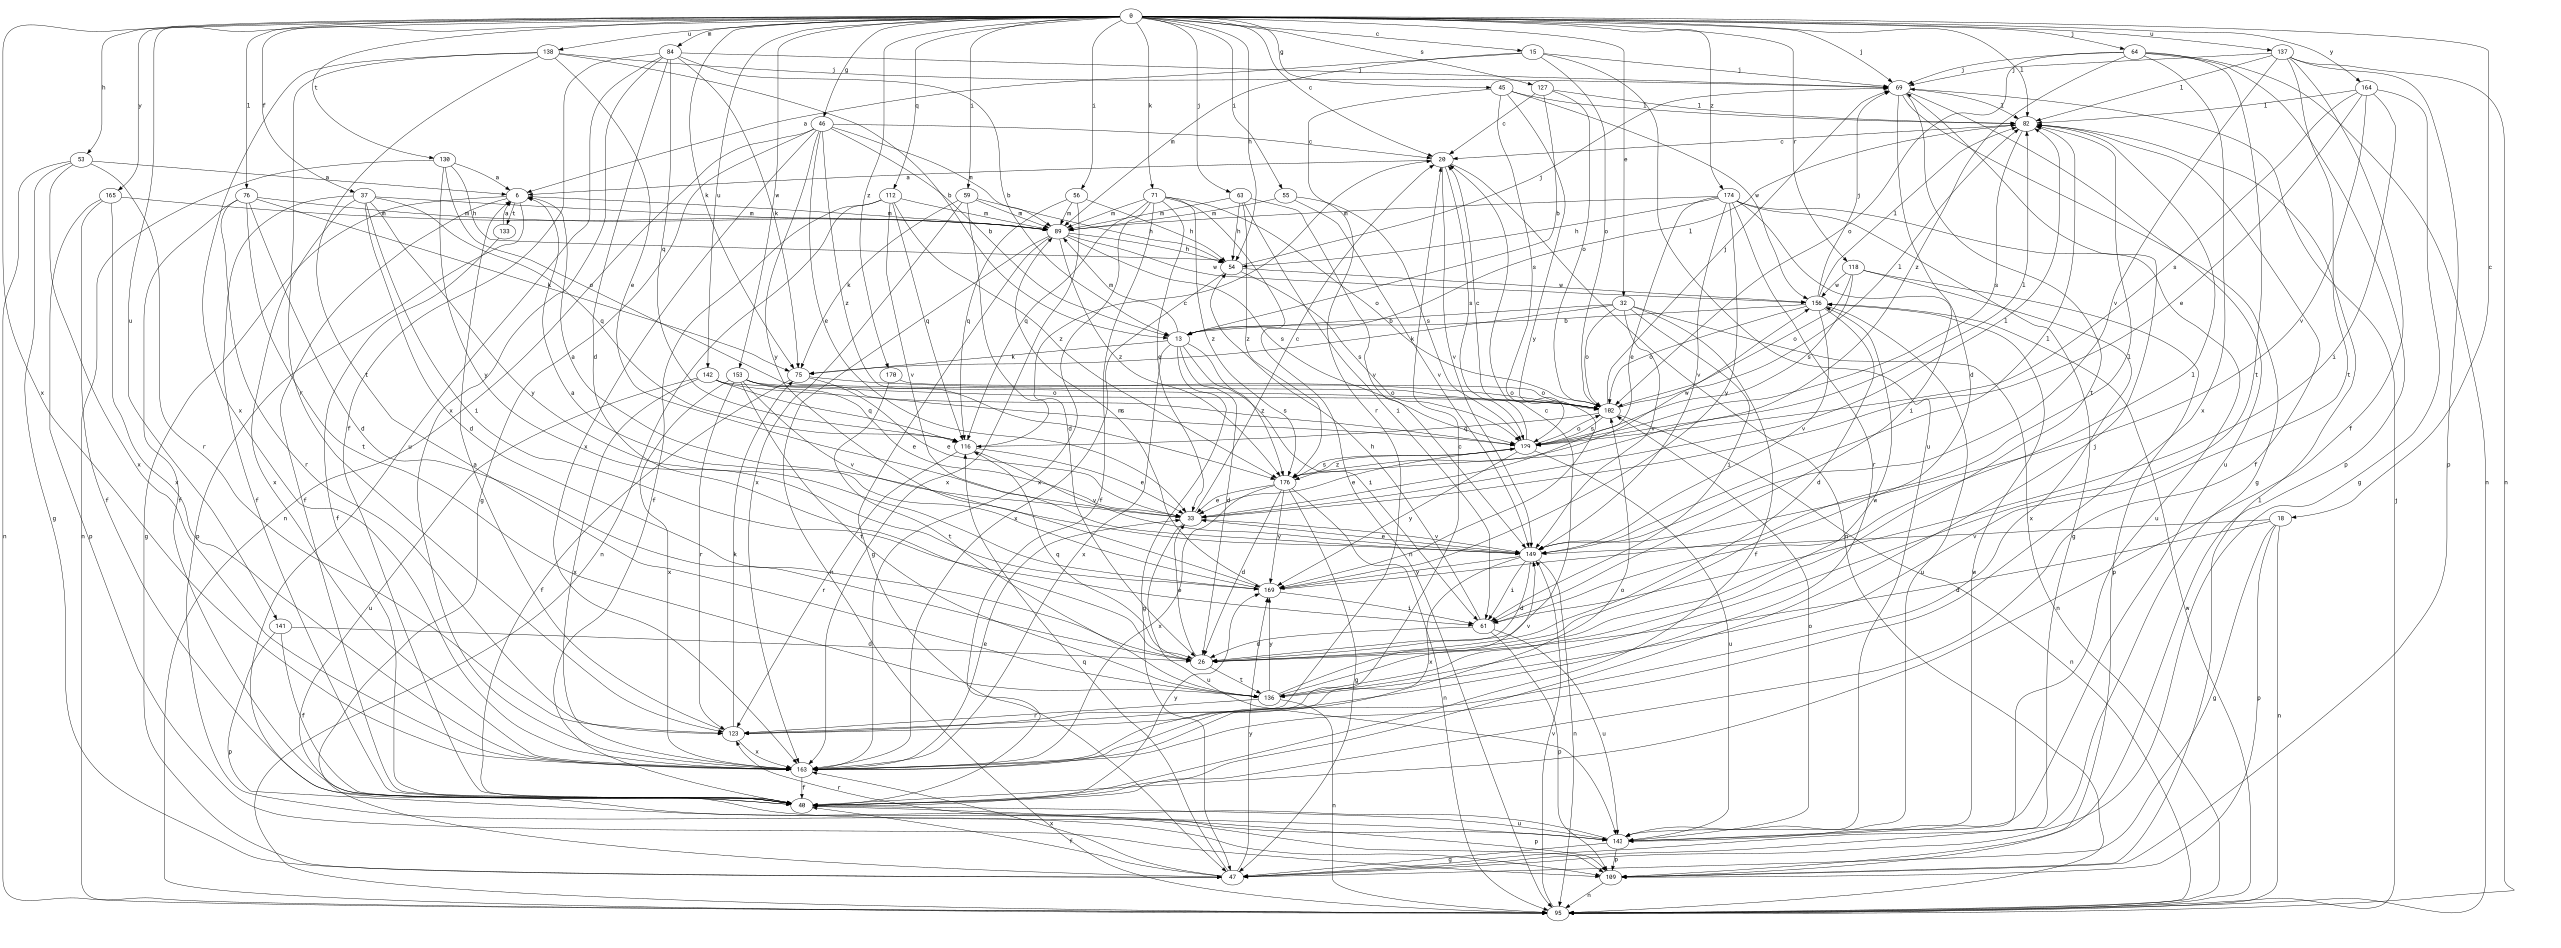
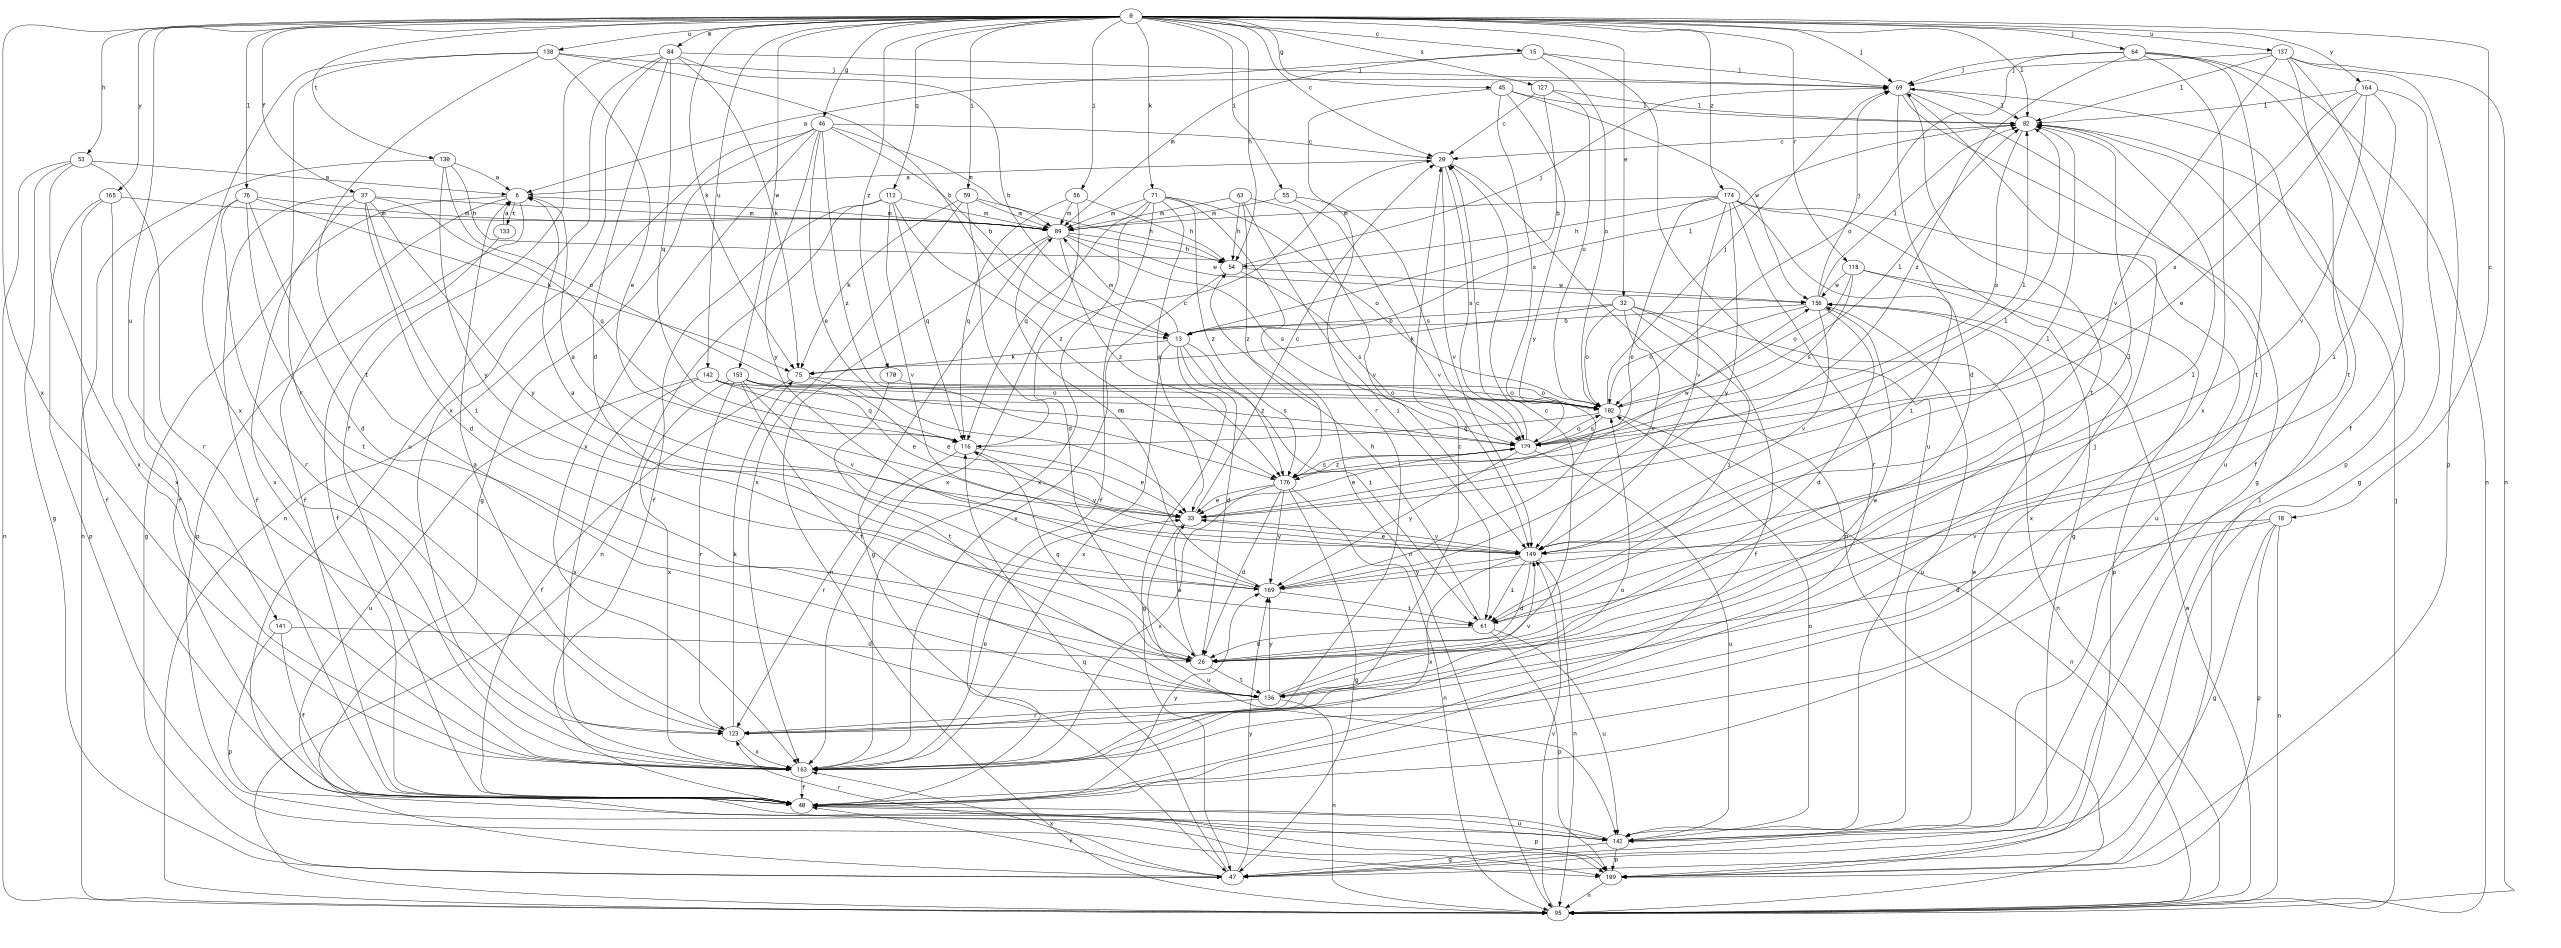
  strict digraph {
    fontname="Roboto Mono"
    node [fontname="Roboto Mono"]
    edge [fontname="Roboto Mono"]
    0
    15
    18
    20
    32
    37
    45
    46
    53
    54
    55
    56
    59
    63
    64
    69
    71
    75
    76
    82
    84
    112
    118
    127
    130
    137
    138
    141
    142
    153
    163
    164
    165
    170
    174
    6
    89
    102
    143
    109
    47
    26
    95
    149
    129
    40
    13
    61
    116
    169
    123
    156
    176
    33
    136
    133
    0 -> 15 [label=c]
    0 -> 18 [label=c]
    0 -> 20 [label=c]
    0 -> 32 [label=e]
    0 -> 37 [label=f]
    0 -> 45 [label=g]
    0 -> 46 [label=g]
    0 -> 53 [label=h]
    0 -> 54 [label=h]
    0 -> 55 [label=i]
    0 -> 56 [label=i]
    0 -> 59 [label=i]
-   0 -> 63 [label=j]
    0 -> 64 [label=j]
    0 -> 69 [label=j]
    0 -> 71 [label=k]
    0 -> 75 [label=k]
    0 -> 76 [label=l]
    0 -> 82 [label=l]
    0 -> 84 [label=m]
    0 -> 112 [label=q]
    0 -> 118 [label=r]
    0 -> 127 [label=s]
    0 -> 130 [label=t]
    0 -> 137 [label=u]
    0 -> 138 [label=u]
    0 -> 141 [label=u]
    0 -> 142 [label=u]
    0 -> 153 [label=w]
    0 -> 163 [label=x]
    0 -> 164 [label=y]
    0 -> 165 [label=y]
    0 -> 170 [label=z]
    0 -> 174 [label=z]
    15 -> 69 [label=j]
    15 -> 6 [label=a]
    15 -> 89 [label=m]
    15 -> 102 [label=o]
    15 -> 143 [label=u]
    18 -> 109 [label=p]
    18 -> 47 [label=g]
    18 -> 26 [label=d]
    18 -> 95 [label=n]
    18 -> 149 [label=v]
    20 -> 6 [label=a]
    20 -> 95 [label=n]
    20 -> 149 [label=v]
    20 -> 129 [label=s]
    32 -> 75 [label=k]
    32 -> 102 [label=o]
    32 -> 95 [label=n]
    32 -> 149 [label=v]
    32 -> 40 [label=f]
    32 -> 13 [label=b]
    32 -> 61 [label=i]
    37 -> 163 [label=x]
    37 -> 89 [label=m]
    37 -> 26 [label=d]
    37 -> 40 [label=f]
    37 -> 61 [label=i]
    37 -> 116 [label=q]
    37 -> 169 [label=y]
    45 -> 82 [label=l]
    45 -> 129 [label=s]
    45 -> 169 [label=y]
    45 -> 123 [label=r]
    45 -> 156 [label=w]
    46 -> 20 [label=c]
    46 -> 163 [label=x]
    46 -> 89 [label=m]
    46 -> 47 [label=g]
    46 -> 95 [label=n]
    46 -> 13 [label=b]
    46 -> 169 [label=y]
    46 -> 176 [label=z]
    46 -> 33 [label=e]
    53 -> 163 [label=x]
    53 -> 6 [label=a]
    53 -> 47 [label=g]
    53 -> 95 [label=n]
    53 -> 123 [label=r]
    54 -> 69 [label=j]
    54 -> 163 [label=x]
    54 -> 129 [label=s]
    54 -> 156 [label=w]
    55 -> 89 [label=m]
    55 -> 149 [label=v]
    55 -> 129 [label=s]
    56 -> 54 [label=h]
    56 -> 163 [label=x]
    56 -> 89 [label=m]
    56 -> 116 [label=q]
    59 -> 54 [label=h]
    59 -> 75 [label=k]
    59 -> 163 [label=x]
    59 -> 89 [label=m]
    59 -> 26 [label=d]
    63 -> 54 [label=h]
    63 -> 89 [label=m]
    63 -> 149 [label=v]
    63 -> 61 [label=i]
    63 -> 176 [label=z]
    64 -> 69 [label=j]
    64 -> 163 [label=x]
    64 -> 102 [label=o]
    64 -> 109 [label=p]
    64 -> 95 [label=n]
    64 -> 176 [label=z]
    64 -> 136 [label=t]
    69 -> 82 [label=l]
    69 -> 143 [label=u]
    69 -> 47 [label=g]
    69 -> 26 [label=d]
    69 -> 136 [label=t]
    71 -> 163 [label=x]
    71 -> 89 [label=m]
    71 -> 102 [label=o]
    71 -> 95 [label=n]
    71 -> 40 [label=f]
    71 -> 116 [label=q]
    71 -> 176 [label=z]
    71 -> 33 [label=e]
    75 -> 102 [label=o]
    75 -> 40 [label=f]
    75 -> 33 [label=e]
    76 -> 75 [label=k]
    76 -> 89 [label=m]
    76 -> 26 [label=d]
    76 -> 40 [label=f]
    76 -> 123 [label=r]
    76 -> 136 [label=t]
    82 -> 20 [label=c]
    82 -> 129 [label=s]
    82 -> 40 [label=f]
    84 -> 69 [label=j]
    84 -> 75 [label=k]
    84 -> 163 [label=x]
    84 -> 143 [label=u]
    84 -> 26 [label=d]
    84 -> 40 [label=f]
    84 -> 13 [label=b]
    84 -> 116 [label=q]
    112 -> 89 [label=m]
    112 -> 95 [label=n]
    112 -> 149 [label=v]
    112 -> 40 [label=f]
    112 -> 116 [label=q]
    112 -> 176 [label=z]
    118 -> 163 [label=x]
    118 -> 102 [label=o]
    118 -> 109 [label=p]
    118 -> 129 [label=s]
    118 -> 156 [label=w]
    127 -> 20 [label=c]
    127 -> 82 [label=l]
    127 -> 102 [label=o]
    127 -> 13 [label=b]
    130 -> 54 [label=h]
    130 -> 6 [label=a]
    130 -> 102 [label=o]
    130 -> 95 [label=n]
    130 -> 169 [label=y]
    137 -> 69 [label=j]
    137 -> 82 [label=l]
    137 -> 109 [label=p]
    137 -> 95 [label=n]
    137 -> 149 [label=v]
    137 -> 40 [label=f]
    137 -> 136 [label=t]
    138 -> 69 [label=j]
    138 -> 163 [label=x]
    138 -> 13 [label=b]
    138 -> 123 [label=r]
    138 -> 33 [label=e]
    138 -> 136 [label=t]
    141 -> 109 [label=p]
    141 -> 26 [label=d]
    141 -> 40 [label=f]
    142 -> 163 [label=x]
    142 -> 102 [label=o]
    142 -> 143 [label=u]
    142 -> 129 [label=s]
    142 -> 116 [label=q]
    153 -> 163 [label=x]
    153 -> 102 [label=o]
    153 -> 149 [label=v]
    153 -> 129 [label=s]
    153 -> 123 [label=r]
    153 -> 33 [label=e]
    153 -> 136 [label=t]
    163 -> 102 [label=o]
    163 -> 40 [label=f]
    163 -> 33 [label=e]
    164 -> 82 [label=l]
    164 -> 47 [label=g]
    164 -> 149 [label=v]
    164 -> 129 [label=s]
    164 -> 61 [label=i]
    164 -> 33 [label=e]
    165 -> 163 [label=x]
    165 -> 89 [label=m]
    165 -> 109 [label=p]
    165 -> 40 [label=f]
    170 -> 102 [label=o]
    170 -> 136 [label=t]
    174 -> 54 [label=h]
    174 -> 89 [label=m]
    174 -> 143 [label=u]
    174 -> 47 [label=g]
    174 -> 149 [label=v]
    174 -> 61 [label=i]
    174 -> 169 [label=y]
    174 -> 123 [label=r]
    174 -> 33 [label=e]
    6 -> 89 [label=m]
    6 -> 109 [label=p]
    6 -> 47 [label=g]
    6 -> 40 [label=f]
    6 -> 133 [label=t]
    89 -> 54 [label=h]
    89 -> 47 [label=g]
    89 -> 95 [label=n]
    89 -> 129 [label=s]
    89 -> 156 [label=w]
    89 -> 176 [label=z]
    102 -> 69 [label=j]
    102 -> 82 [label=l]
    102 -> 95 [label=n]
    102 -> 129 [label=s]
    102 -> 116 [label=q]
    143 -> 102 [label=o]
    143 -> 109 [label=p]
    143 -> 47 [label=g]
    143 -> 123 [label=r]
    143 -> 156 [label=w]
    109 -> 82 [label=l]
    109 -> 95 [label=n]
    47 -> 163 [label=x]
    47 -> 40 [label=f]
    47 -> 116 [label=q]
    47 -> 169 [label=y]
    26 -> 20 [label=c]
    26 -> 116 [label=q]
    26 -> 33 [label=e]
    26 -> 136 [label=t]
    95 -> 69 [label=j]
    95 -> 149 [label=v]
    95 -> 156 [label=w]
    149 -> 82 [label=l]
    149 -> 163 [label=x]
    149 -> 26 [label=d]
    149 -> 95 [label=n]
    149 -> 61 [label=i]
    149 -> 169 [label=y]
    149 -> 33 [label=e]
    129 -> 20 [label=c]
    129 -> 82 [label=l]
    129 -> 102 [label=o]
    129 -> 143 [label=u]
    129 -> 169 [label=y]
    129 -> 176 [label=z]
    129 -> 33 [label=e]
    40 -> 69 [label=j]
    40 -> 143 [label=u]
    40 -> 109 [label=p]
    40 -> 169 [label=y]
    13 -> 75 [label=k]
    13 -> 82 [label=l]
    13 -> 163 [label=x]
    13 -> 89 [label=m]
    13 -> 47 [label=g]
    13 -> 26 [label=d]
    13 -> 61 [label=i]
    13 -> 176 [label=z]
    61 -> 54 [label=h]
    61 -> 82 [label=l]
    61 -> 143 [label=u]
    61 -> 109 [label=p]
    61 -> 26 [label=d]
    116 -> 20 [label=c]
    116 -> 149 [label=v]
    116 -> 123 [label=r]
    116 -> 33 [label=e]
    169 -> 82 [label=l]
    169 -> 6 [label=a]
    169 -> 89 [label=m]
    169 -> 61 [label=i]
    123 -> 20 [label=c]
    123 -> 75 [label=k]
    123 -> 163 [label=x]
    123 -> 6 [label=a]
    156 -> 69 [label=j]
    156 -> 82 [label=l]
    156 -> 102 [label=o]
    156 -> 143 [label=u]
    156 -> 26 [label=d]
    156 -> 149 [label=v]
    156 -> 13 [label=b]
    176 -> 163 [label=x]
    176 -> 47 [label=g]
    176 -> 26 [label=d]
    176 -> 95 [label=n]
    176 -> 129 [label=s]
    176 -> 169 [label=y]
    176 -> 156 [label=w]
    176 -> 33 [label=e]
    33 -> 20 [label=c]
    33 -> 82 [label=l]
    33 -> 6 [label=a]
    33 -> 143 [label=u]
    33 -> 149 [label=v]
    136 -> 95 [label=n]
    136 -> 149 [label=v]
    136 -> 169 [label=y]
    136 -> 123 [label=r]
    136 -> 156 [label=w]
    133 -> 6 [label=a]
    133 -> 40 [label=f]
  }
